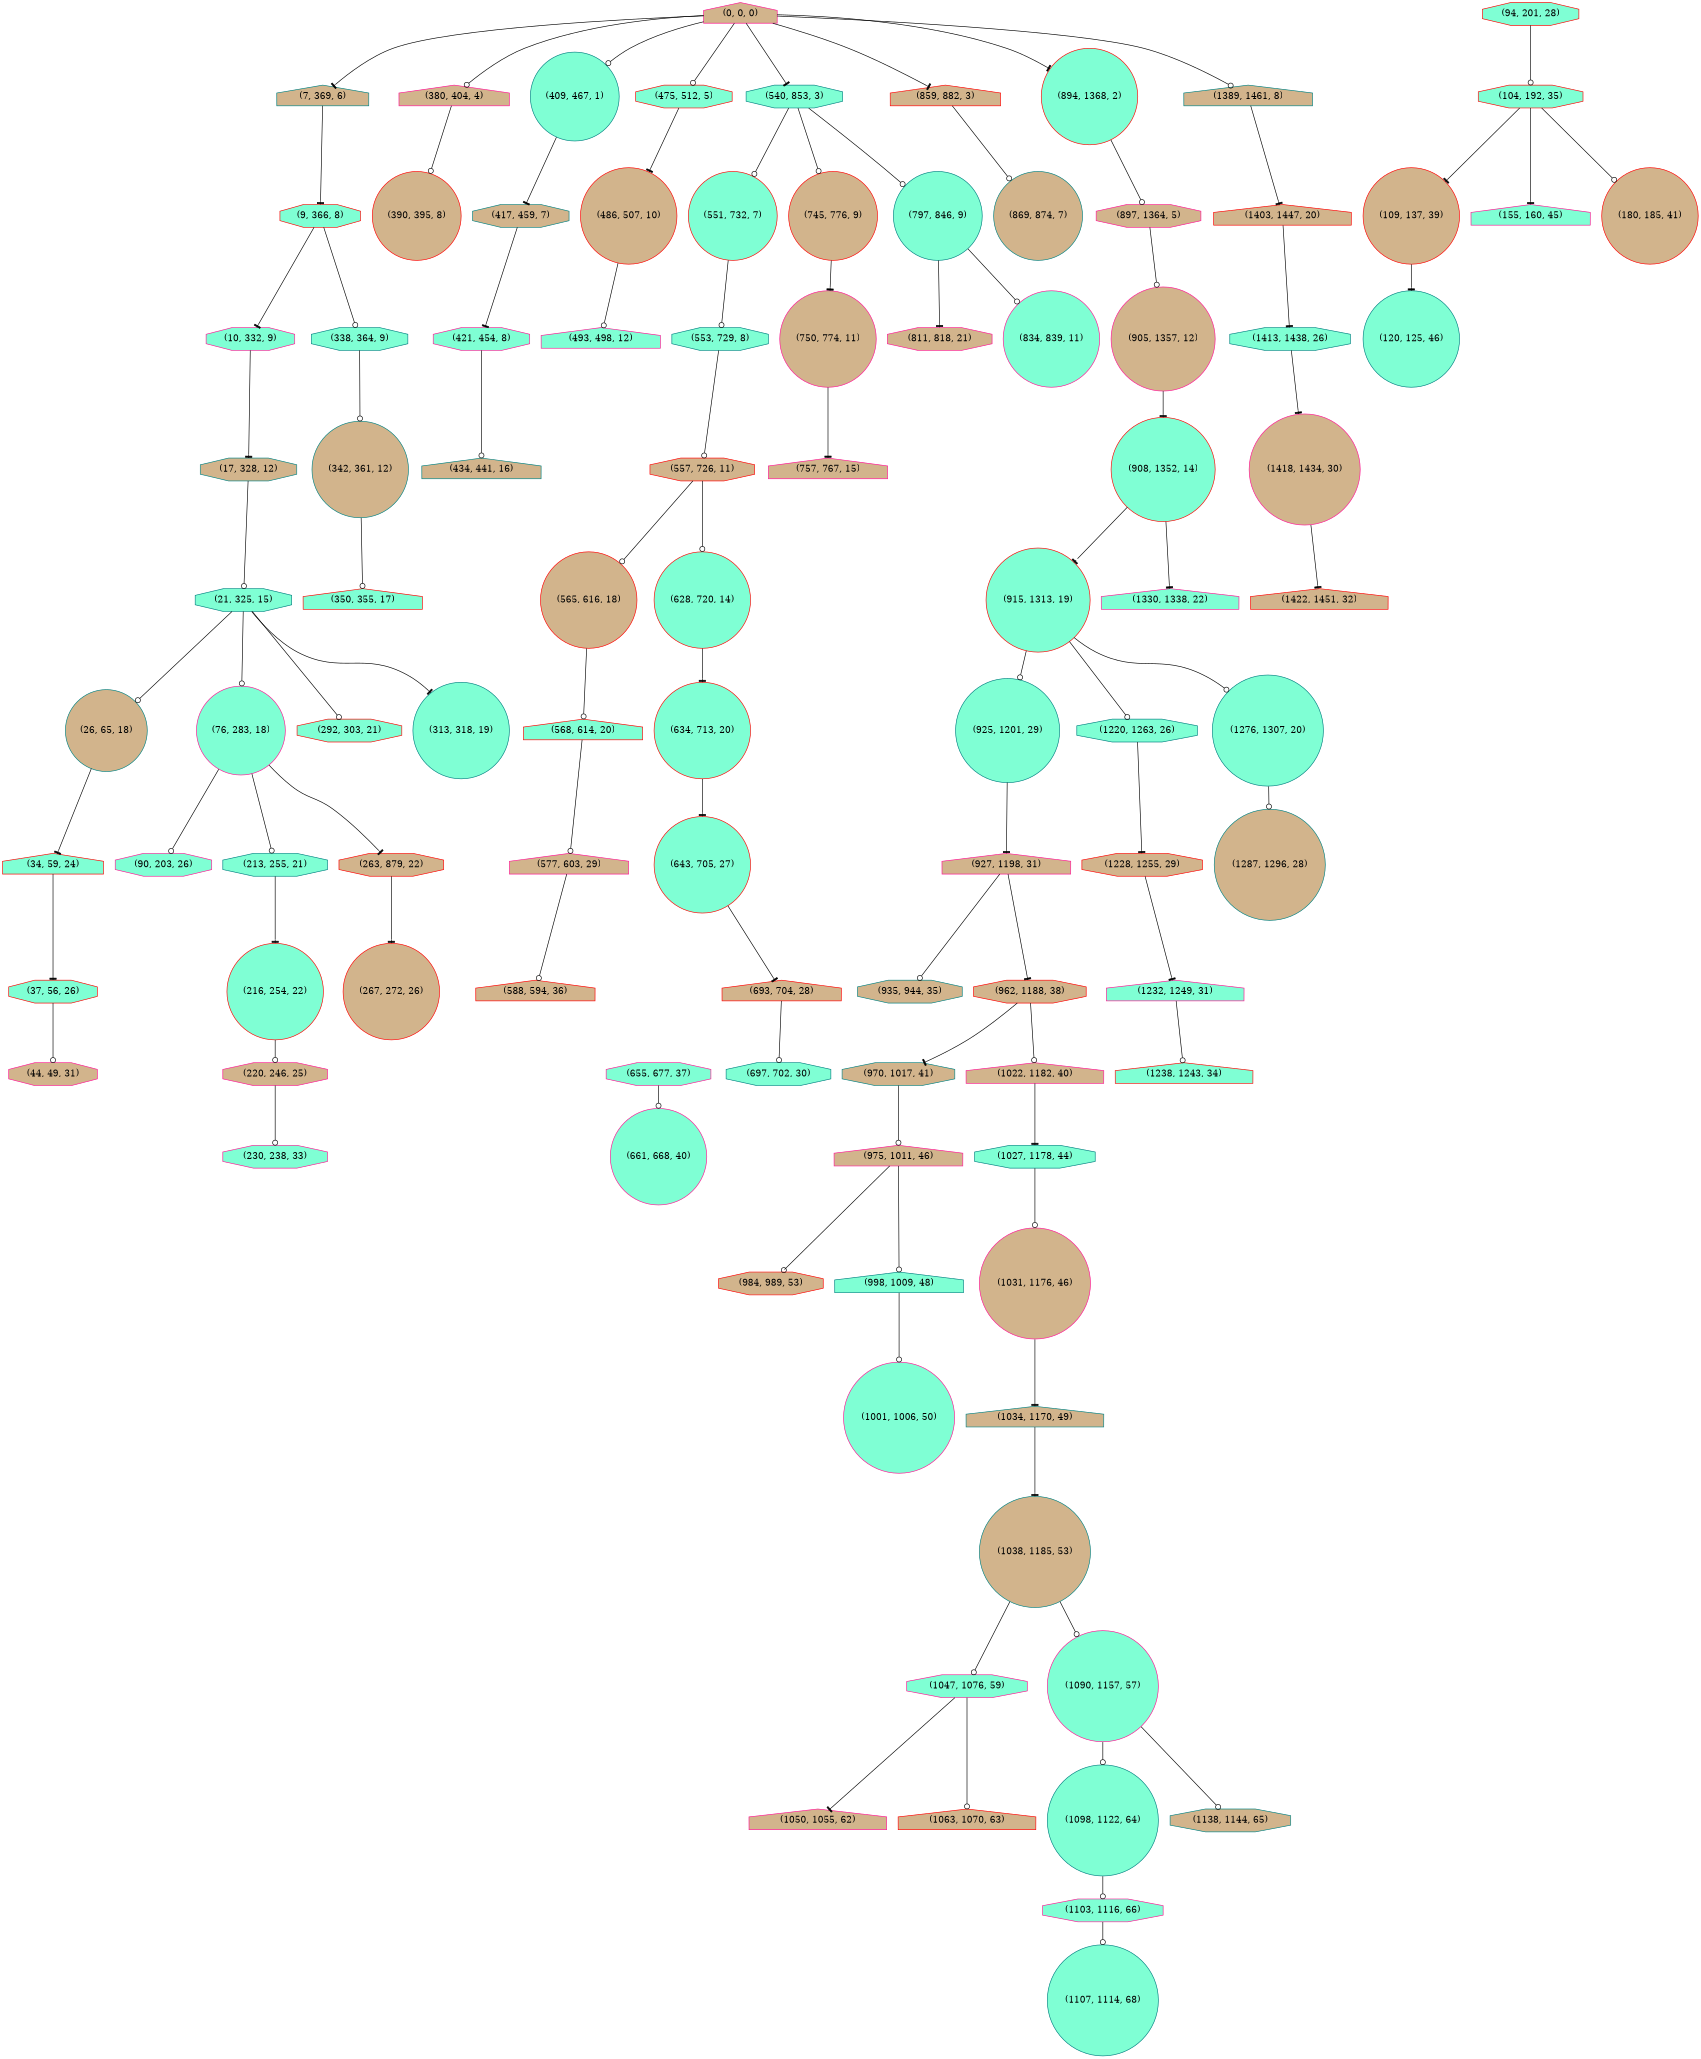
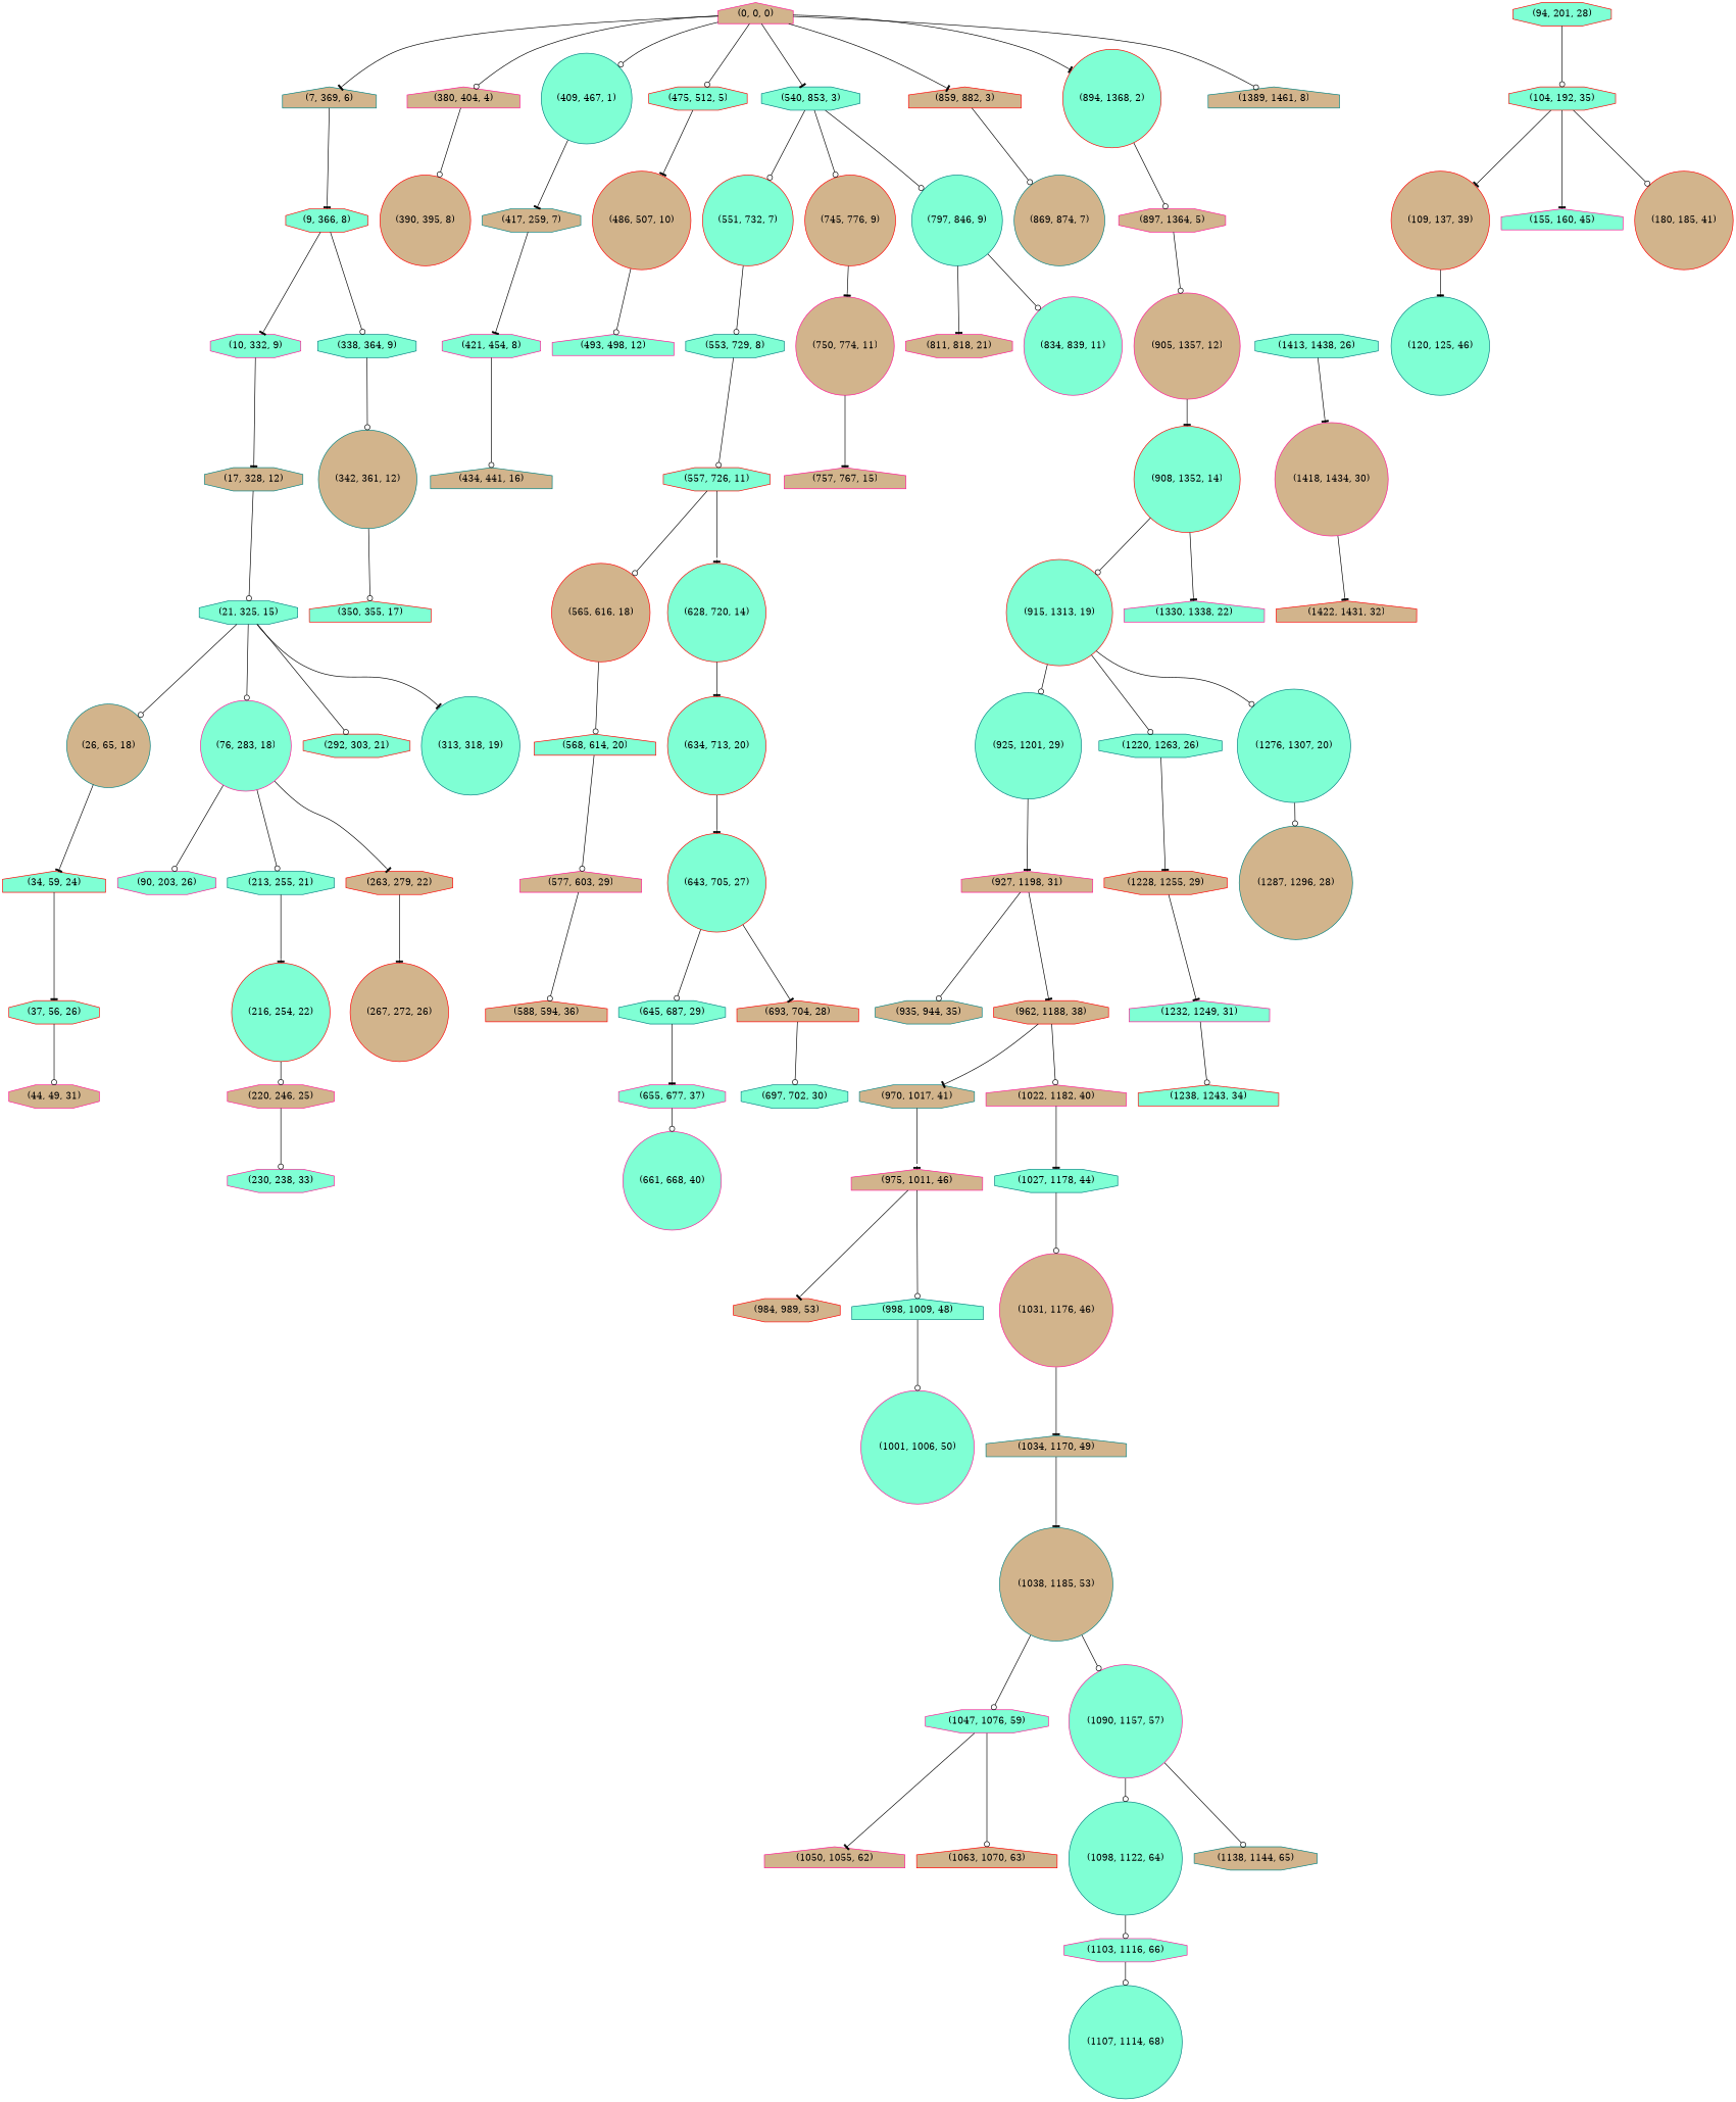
  digraph {
    node [color=red fillcolor=aquamarine shape=circle style=filled]
    edge [arrowhead=odot]
    "(0, 0, 0)" [color=deeppink fillcolor=tan shape=house]
    "(7, 369, 6)" [color=teal fillcolor=tan shape=house]
    "(380, 404, 4)" [color=deeppink fillcolor=tan shape=house]
    "(409, 467, 1)" [color=teal]
    "(475, 512, 5)" [shape=octagon]
    "(540, 853, 3)" [color=teal shape=octagon]
    "(859, 882, 3)" [fillcolor=tan shape=house]
    "(894, 1368, 2)"
    "(1389, 1461, 8)" [color=teal fillcolor=tan shape=house]
    "(9, 366, 8)" [shape=octagon]
    "(390, 395, 8)" [fillcolor=tan]
-   "(417, 459, 7)" [color=teal fillcolor=tan shape=octagon]
+   "(417, 459, 7)" [color=teal fillcolor=tan shape=octagon label="(417, 259, 7)"]
    "(486, 507, 10)" [fillcolor=tan]
    "(551, 732, 7)"
    "(745, 776, 9)" [fillcolor=tan]
    "(797, 846, 9)" [color=teal]
    "(869, 874, 7)" [color=teal fillcolor=tan]
    "(897, 1364, 5)" [color=deeppink fillcolor=tan shape=octagon]
-   "(1403, 1447, 20)" [fillcolor=tan shape=house]
    "(10, 332, 9)" [color=deeppink shape=octagon]
    "(338, 364, 9)" [color=teal shape=octagon]
    "(17, 328, 12)" [color=teal fillcolor=tan shape=octagon]
    "(342, 361, 12)" [color=teal fillcolor=tan]
    "(21, 325, 15)" [color=teal shape=octagon]
    "(26, 65, 18)" [color=teal fillcolor=tan]
    "(76, 283, 18)" [color=deeppink]
    "(292, 303, 21)" [shape=octagon]
    "(313, 318, 19)" [color=teal]
    "(34, 59, 24)" [shape=house]
    "(90, 203, 26)" [color=deeppink shape=octagon]
    "(213, 255, 21)" [color=teal shape=octagon]
-   "(263, 279, 22)" [fillcolor=tan shape=octagon label="(263, 879, 22)"]
+   "(263, 279, 22)" [fillcolor=tan shape=octagon]
    "(37, 56, 26)" [shape=octagon]
    "(44, 49, 31)" [color=deeppink fillcolor=tan shape=octagon]
    "(216, 254, 22)"
    "(267, 272, 26)" [fillcolor=tan]
    "(94, 201, 28)" [shape=octagon]
    "(104, 192, 35)" [shape=octagon]
    "(109, 137, 39)" [fillcolor=tan]
    "(155, 160, 45)" [color=deeppink shape=house]
    "(180, 185, 41)" [fillcolor=tan]
    "(120, 125, 46)" [color=teal]
    "(220, 246, 25)" [color=deeppink fillcolor=tan shape=octagon]
    "(230, 238, 33)" [color=deeppink shape=octagon]
    "(350, 355, 17)" [shape=house]
    "(421, 454, 8)" [color=deeppink shape=octagon]
    "(434, 441, 16)" [color=teal fillcolor=tan shape=house]
    "(493, 498, 12)" [color=deeppink shape=house]
    "(553, 729, 8)" [color=teal shape=octagon]
    "(750, 774, 11)" [color=deeppink fillcolor=tan]
    "(811, 818, 21)" [color=deeppink fillcolor=tan shape=octagon]
    "(834, 839, 11)" [color=deeppink]
-   "(557, 726, 11)" [fillcolor=tan shape=octagon]
+   "(557, 726, 11)" [shape=octagon]
    "(565, 616, 18)" [fillcolor=tan]
    "(628, 720, 14)"
    "(568, 614, 20)" [shape=house]
    "(634, 713, 20)"
    "(577, 603, 29)" [color=deeppink fillcolor=tan shape=house]
    "(588, 594, 36)" [fillcolor=tan shape=house]
    "(643, 705, 27)"
+   "(645, 687, 29)" [color=teal shape=octagon]
    "(693, 704, 28)" [fillcolor=tan shape=house]
    "(655, 677, 37)" [color=deeppink shape=octagon]
    "(697, 702, 30)" [color=teal shape=octagon]
    "(661, 668, 40)" [color=deeppink]
    "(757, 767, 15)" [color=deeppink fillcolor=tan shape=house]
    "(905, 1357, 12)" [color=deeppink fillcolor=tan]
    "(908, 1352, 14)"
    "(915, 1313, 19)"
    "(1330, 1338, 22)" [color=deeppink shape=house]
    "(925, 1201, 29)" [color=teal]
    "(1220, 1263, 26)" [color=teal shape=octagon]
    "(1276, 1307, 20)" [color=teal]
    "(927, 1198, 31)" [color=deeppink fillcolor=tan shape=house]
    "(1228, 1255, 29)" [fillcolor=tan shape=octagon]
    "(1287, 1296, 28)" [color=teal fillcolor=tan]
    "(935, 944, 35)" [color=teal fillcolor=tan shape=octagon]
    "(962, 1188, 38)" [fillcolor=tan shape=octagon]
    "(970, 1017, 41)" [color=teal fillcolor=tan shape=octagon]
    "(1022, 1182, 40)" [color=deeppink fillcolor=tan shape=house]
    "(975, 1011, 46)" [color=deeppink fillcolor=tan shape=house]
    "(1027, 1178, 44)" [color=teal shape=octagon]
    "(984, 989, 53)" [fillcolor=tan shape=octagon]
    "(998, 1009, 48)" [color=teal shape=house]
    "(1001, 1006, 50)" [color=deeppink]
    "(1031, 1176, 46)" [color=deeppink fillcolor=tan]
    "(1034, 1170, 49)" [color=teal fillcolor=tan shape=house]
    n88 [color=teal fillcolor=tan label="(1038, 1185, 53)"]
    "(1047, 1076, 59)" [color=deeppink shape=octagon]
    "(1090, 1157, 57)" [color=deeppink]
    "(1050, 1055, 62)" [color=deeppink fillcolor=tan shape=house]
    "(1063, 1070, 63)" [fillcolor=tan shape=house]
    "(1098, 1122, 64)" [color=teal]
    "(1138, 1144, 65)" [color=teal fillcolor=tan shape=octagon]
    "(1103, 1116, 66)" [color=deeppink shape=octagon]
    "(1107, 1114, 68)" [color=teal]
    "(1232, 1249, 31)" [color=deeppink shape=house]
    "(1238, 1243, 34)" [shape=house]
    "(1413, 1438, 26)" [color=teal shape=octagon]
    "(1418, 1434, 30)" [color=deeppink fillcolor=tan]
-   "(1422, 1431, 32)" [fillcolor=tan shape=house label="(1422, 1451, 32)"]
+   "(1422, 1431, 32)" [fillcolor=tan shape=house]
    "(0, 0, 0)" -> "(7, 369, 6)" [arrowhead=tee]
    "(0, 0, 0)" -> "(380, 404, 4)"
    "(0, 0, 0)" -> "(409, 467, 1)"
    "(0, 0, 0)" -> "(475, 512, 5)"
    "(0, 0, 0)" -> "(540, 853, 3)" [arrowhead=tee]
    "(0, 0, 0)" -> "(859, 882, 3)" [arrowhead=tee]
    "(0, 0, 0)" -> "(894, 1368, 2)" [arrowhead=tee]
    "(0, 0, 0)" -> "(1389, 1461, 8)"
    "(7, 369, 6)" -> "(9, 366, 8)" [arrowhead=tee]
    "(380, 404, 4)" -> "(390, 395, 8)"
    "(409, 467, 1)" -> "(417, 459, 7)" [arrowhead=tee]
    "(475, 512, 5)" -> "(486, 507, 10)" [arrowhead=tee]
    "(540, 853, 3)" -> "(551, 732, 7)"
    "(540, 853, 3)" -> "(745, 776, 9)"
    "(540, 853, 3)" -> "(797, 846, 9)"
    "(859, 882, 3)" -> "(869, 874, 7)"
    "(894, 1368, 2)" -> "(897, 1364, 5)"
-   "(1389, 1461, 8)" -> "(1403, 1447, 20)" [arrowhead=tee]
    "(9, 366, 8)" -> "(10, 332, 9)" [arrowhead=tee]
    "(9, 366, 8)" -> "(338, 364, 9)"
    "(417, 459, 7)" -> "(421, 454, 8)" [arrowhead=tee]
    "(486, 507, 10)" -> "(493, 498, 12)"
    "(551, 732, 7)" -> "(553, 729, 8)"
    "(745, 776, 9)" -> "(750, 774, 11)" [arrowhead=tee]
    "(797, 846, 9)" -> "(811, 818, 21)" [arrowhead=tee]
    "(797, 846, 9)" -> "(834, 839, 11)"
    "(897, 1364, 5)" -> "(905, 1357, 12)"
-   "(1403, 1447, 20)" -> "(1413, 1438, 26)" [arrowhead=tee]
    "(10, 332, 9)" -> "(17, 328, 12)" [arrowhead=tee]
    "(338, 364, 9)" -> "(342, 361, 12)"
    "(17, 328, 12)" -> "(21, 325, 15)"
    "(342, 361, 12)" -> "(350, 355, 17)"
    "(21, 325, 15)" -> "(26, 65, 18)"
    "(21, 325, 15)" -> "(76, 283, 18)"
    "(21, 325, 15)" -> "(292, 303, 21)"
    "(21, 325, 15)" -> "(313, 318, 19)" [arrowhead=tee]
    "(26, 65, 18)" -> "(34, 59, 24)" [arrowhead=tee]
    "(76, 283, 18)" -> "(90, 203, 26)"
    "(76, 283, 18)" -> "(213, 255, 21)"
    "(76, 283, 18)" -> "(263, 279, 22)" [arrowhead=tee]
    "(34, 59, 24)" -> "(37, 56, 26)" [arrowhead=tee]
    "(213, 255, 21)" -> "(216, 254, 22)" [arrowhead=tee]
    "(263, 279, 22)" -> "(267, 272, 26)" [arrowhead=tee]
    "(37, 56, 26)" -> "(44, 49, 31)"
    "(216, 254, 22)" -> "(220, 246, 25)"
    "(94, 201, 28)" -> "(104, 192, 35)"
    "(104, 192, 35)" -> "(109, 137, 39)" [arrowhead=tee]
    "(104, 192, 35)" -> "(155, 160, 45)" [arrowhead=tee]
    "(104, 192, 35)" -> "(180, 185, 41)"
    "(109, 137, 39)" -> "(120, 125, 46)" [arrowhead=tee]
    "(220, 246, 25)" -> "(230, 238, 33)"
    "(421, 454, 8)" -> "(434, 441, 16)"
    "(553, 729, 8)" -> "(557, 726, 11)"
    "(750, 774, 11)" -> "(757, 767, 15)" [arrowhead=tee]
    "(557, 726, 11)" -> "(565, 616, 18)"
-   "(557, 726, 11)" -> "(628, 720, 14)"
+   "(557, 726, 11)" -> "(628, 720, 14)" [arrowhead=tee]
    "(565, 616, 18)" -> "(568, 614, 20)"
    "(628, 720, 14)" -> "(634, 713, 20)" [arrowhead=tee]
    "(568, 614, 20)" -> "(577, 603, 29)"
    "(634, 713, 20)" -> "(643, 705, 27)" [arrowhead=tee]
    "(577, 603, 29)" -> "(588, 594, 36)"
+   "(643, 705, 27)" -> "(645, 687, 29)"
    "(643, 705, 27)" -> "(693, 704, 28)" [arrowhead=tee]
+   "(645, 687, 29)" -> "(655, 677, 37)" [arrowhead=tee]
    "(693, 704, 28)" -> "(697, 702, 30)"
    "(655, 677, 37)" -> "(661, 668, 40)"
    "(905, 1357, 12)" -> "(908, 1352, 14)" [arrowhead=tee]
-   "(908, 1352, 14)" -> "(915, 1313, 19)" [arrowhead=tee]
+   "(908, 1352, 14)" -> "(915, 1313, 19)"
    "(908, 1352, 14)" -> "(1330, 1338, 22)" [arrowhead=tee]
    "(915, 1313, 19)" -> "(925, 1201, 29)"
    "(915, 1313, 19)" -> "(1220, 1263, 26)"
    "(915, 1313, 19)" -> "(1276, 1307, 20)"
    "(925, 1201, 29)" -> "(927, 1198, 31)" [arrowhead=tee]
    "(1220, 1263, 26)" -> "(1228, 1255, 29)" [arrowhead=tee]
    "(1276, 1307, 20)" -> "(1287, 1296, 28)"
    "(927, 1198, 31)" -> "(935, 944, 35)"
    "(927, 1198, 31)" -> "(962, 1188, 38)" [arrowhead=tee]
    "(1228, 1255, 29)" -> "(1232, 1249, 31)" [arrowhead=tee]
    "(962, 1188, 38)" -> "(970, 1017, 41)" [arrowhead=tee]
    "(962, 1188, 38)" -> "(1022, 1182, 40)"
-   "(970, 1017, 41)" -> "(975, 1011, 46)"
+   "(970, 1017, 41)" -> "(975, 1011, 46)" [arrowhead=tee]
    "(1022, 1182, 40)" -> "(1027, 1178, 44)" [arrowhead=tee]
-   "(975, 1011, 46)" -> "(984, 989, 53)"
+   "(975, 1011, 46)" -> "(984, 989, 53)" [arrowhead=tee]
    "(975, 1011, 46)" -> "(998, 1009, 48)"
    "(1027, 1178, 44)" -> "(1031, 1176, 46)"
    "(998, 1009, 48)" -> "(1001, 1006, 50)"
    "(1031, 1176, 46)" -> "(1034, 1170, 49)" [arrowhead=tee]
    "(1034, 1170, 49)" -> n88 [arrowhead=tee]
    n88 -> "(1047, 1076, 59)"
    n88 -> "(1090, 1157, 57)"
    "(1047, 1076, 59)" -> "(1050, 1055, 62)" [arrowhead=tee]
    "(1047, 1076, 59)" -> "(1063, 1070, 63)"
    "(1090, 1157, 57)" -> "(1098, 1122, 64)"
    "(1090, 1157, 57)" -> "(1138, 1144, 65)"
    "(1098, 1122, 64)" -> "(1103, 1116, 66)"
    "(1103, 1116, 66)" -> "(1107, 1114, 68)"
    "(1232, 1249, 31)" -> "(1238, 1243, 34)"
    "(1413, 1438, 26)" -> "(1418, 1434, 30)" [arrowhead=tee]
    "(1418, 1434, 30)" -> "(1422, 1431, 32)" [arrowhead=tee]
  }
